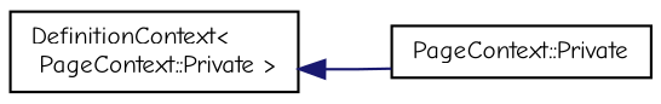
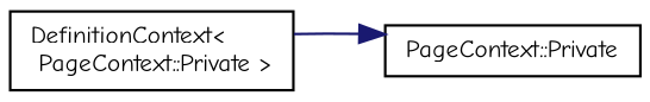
  digraph {
    rankdir=LR
    fontname="Comic Neue"
    node [color=black fillcolor=white fontname="Comic Neue" fontsize=10 shape=record style=filled]
    n1 [height=0.2 label="DefinitionContext\<\l PageContext::Private \>" width=0.4]
    n2 [height=0.2 label="PageContext::Private" width=0.4]
-   n1 -> n2 [color=midnightblue dir=back fontname="Comic Neue" fontsize=10 labelfontname=Helvetica labelfontsize=10 style=solid]
+   n2 -> n1 [color=midnightblue dir=back fontname="Comic Neue" fontsize=10 labelfontname=Helvetica labelfontsize=10 style=solid]
  }
